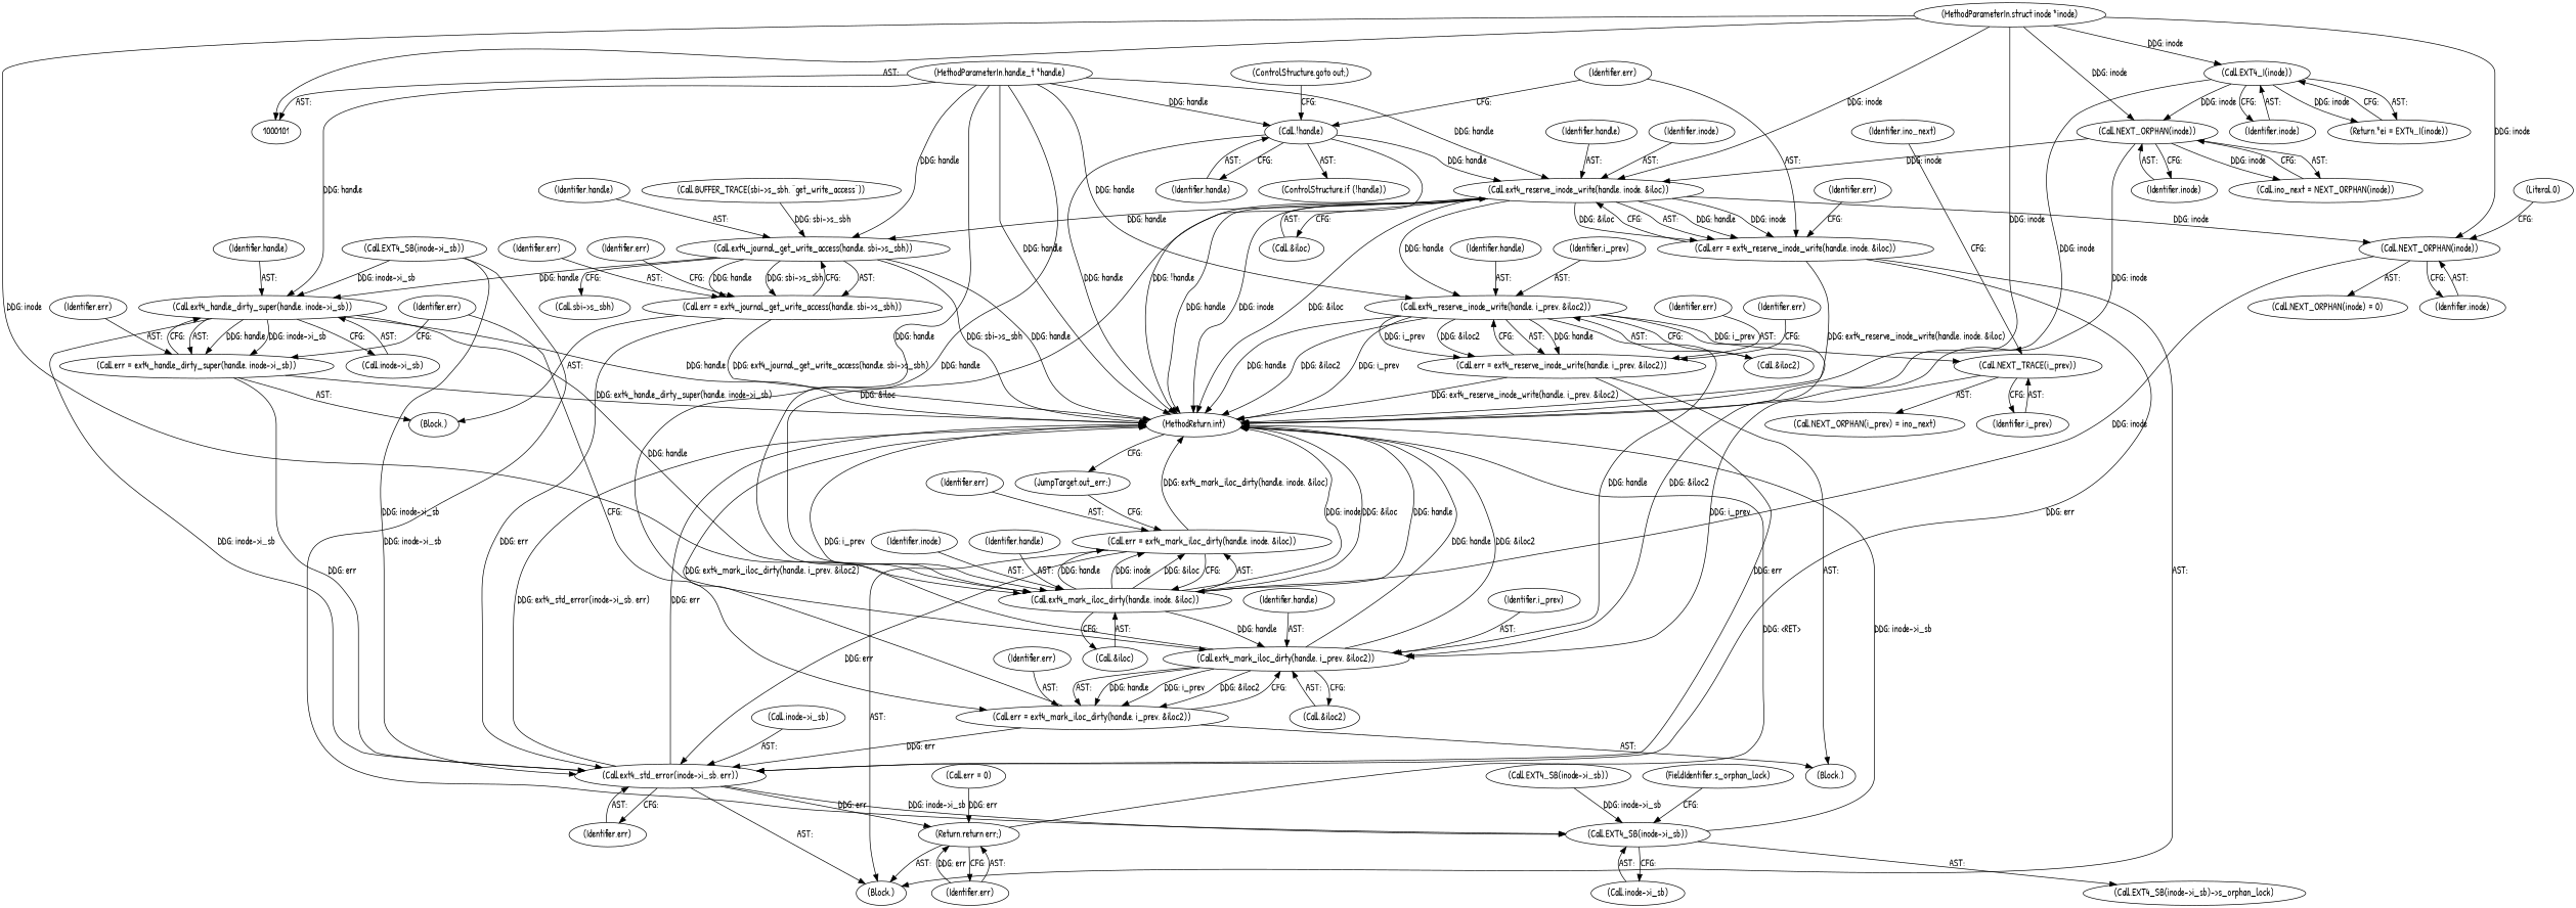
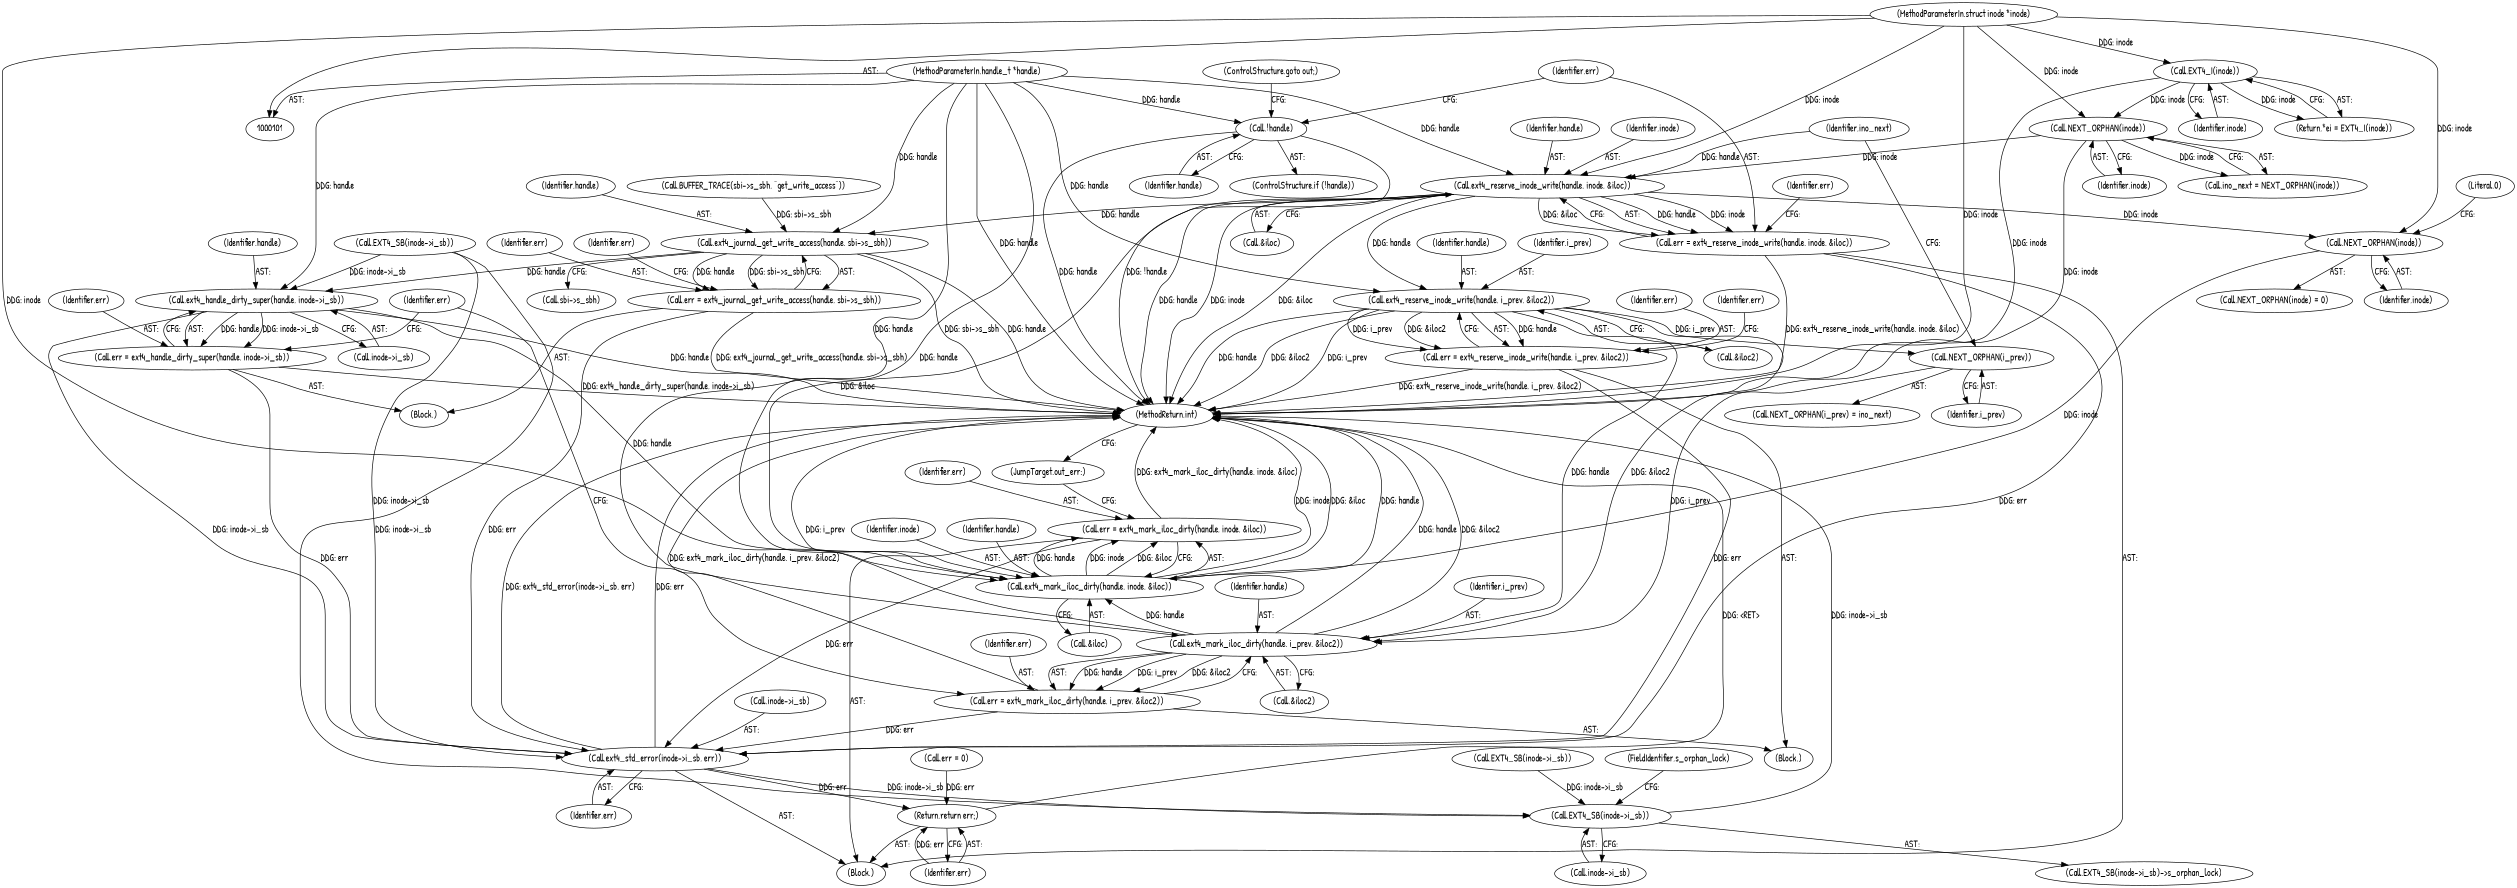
  digraph {
    fontname="Patrick Hand"
    node [fontname="Patrick Hand"]
    edge [fontname="Patrick Hand"]
    n1 [label="(Call,ext4_reserve_inode_write(handle, inode, &iloc))"]
    n2 [label="(Call,err = ext4_reserve_inode_write(handle, inode, &iloc))"]
    n3 [label="(Call,ext4_journal_get_write_access(handle, sbi->s_sbh))"]
    n4 [label="(Call,ext4_mark_iloc_dirty(handle, inode, &iloc))"]
    n5 [label="(Call,ext4_reserve_inode_write(handle, i_prev, &iloc2))"]
    n6 [label="(Call,NEXT_ORPHAN(inode))"]
    n7 [label="(Call,&iloc)"]
    n8 [label="(MethodReturn,int)"]
    n9 [label="(Call,ext4_std_error(inode->i_sb, err))"]
    n10 [label="(Block,)"]
    n11 [label="(Call,ext4_handle_dirty_super(handle, inode->i_sb))"]
    n12 [label="(Call,err = ext4_journal_get_write_access(handle, sbi->s_sbh))"]
    n13 [label="(Call,sbi->s_sbh)"]
    n14 [label="(Call,err = ext4_mark_iloc_dirty(handle, inode, &iloc))"]
    n15 [label="(Call,&iloc)"]
    n16 [label="(Call,ext4_mark_iloc_dirty(handle, i_prev, &iloc2))"]
    n17 [label="(Call,err = ext4_reserve_inode_write(handle, i_prev, &iloc2))"]
-   n18 [label="(Call,NEXT_TRACE(i_prev))"]
+   n18 [label="(Call,NEXT_ORPHAN(i_prev))"]
    n19 [label="(Call,&iloc2)"]
    n20 [label="(Identifier,inode)"]
    n21 [label="(Call,NEXT_ORPHAN(inode) = 0)"]
    n22 [label="(JumpTarget,out_err:)"]
    n23 [label="(Call,!handle)"]
    n24 [label="(ControlStructure,if (!handle))"]
    n25 [label="(Identifier,handle)"]
    n26 [label="(MethodParameterIn,handle_t *handle)"]
    1000101
    n28 [label="(Call,err = ext4_handle_dirty_super(handle, inode->i_sb))"]
    n29 [label="(Call,inode->i_sb)"]
    n30 [label="(Call,err = ext4_mark_iloc_dirty(handle, i_prev, &iloc2))"]
    n31 [label="(Call,&iloc2)"]
    n32 [label="(Call,NEXT_ORPHAN(inode))"]
    n33 [label="(Call,ino_next = NEXT_ORPHAN(inode))"]
    n34 [label="(Identifier,inode)"]
    n35 [label="(Call,EXT4_I(inode))"]
    n36 [label="(Identifier,inode)"]
    n37 [label="(Return,*ei = EXT4_I(inode))"]
    n38 [label="(MethodParameterIn,struct inode *inode)"]
    n39 [label="(Call,EXT4_SB(inode->i_sb))"]
    n40 [label="(Return,return err;)"]
    n41 [label="(Identifier,err)"]
    n42 [label="(Call,inode->i_sb)"]
    n43 [label="(Call,EXT4_SB(inode->i_sb)->s_orphan_lock)"]
    n44 [label="(Identifier,err)"]
    n45 [label="(Block,)"]
    n46 [label="(Block,)"]
    n47 [label="(Identifier,i_prev)"]
    n48 [label="(Call,NEXT_ORPHAN(i_prev) = ino_next)"]
    n49 [label="(Call,BUFFER_TRACE(sbi->s_sbh, \"get_write_access\"))"]
    n50 [label="(Identifier,i_prev)"]
    n51 [label="(FieldIdentifier,s_orphan_lock)"]
    n52 [label="(Identifier,err)"]
    n53 [label="(Identifier,err)"]
    n54 [label="(Identifier,err)"]
    n55 [label="(Identifier,handle)"]
    n56 [label="(Identifier,inode)"]
    n57 [label="(Identifier,i_prev)"]
    n58 [label="(Identifier,handle)"]
    n59 [label="(Identifier,err)"]
    n60 [label="(Identifier,ino_next)"]
    n61 [label="(Call,EXT4_SB(inode->i_sb))"]
    n62 [label="(Identifier,err)"]
    n63 [label="(Identifier,err)"]
    n64 [label="(Identifier,handle)"]
    n65 [label="(Call,EXT4_SB(inode->i_sb))"]
    n66 [label="(Literal,0)"]
    n67 [label="(Identifier,handle)"]
    n68 [label="(Call,inode->i_sb)"]
    n69 [label="(Identifier,handle)"]
    n70 [label="(Identifier,handle)"]
    n71 [label="(Identifier,err)"]
    n72 [label="(Call,err = 0)"]
    n73 [label="(Identifier,inode)"]
    n74 [label="(Identifier,err)"]
    n75 [label="(ControlStructure,goto out;)"]
    n76 [label="(Identifier,err)"]
    n77 [label="(Identifier,err)"]
    n1 -> n2 [label="AST: "]
    n1 -> n2 [label="DDG: handle"]
    n1 -> n2 [label="DDG: inode"]
    n1 -> n2 [label="DDG: &iloc"]
    n1 -> n3 [label="DDG: handle"]
    n1 -> n4 [label="DDG: &iloc"]
    n1 -> n5 [label="DDG: handle"]
    n1 -> n6 [label="DDG: inode"]
    n1 -> n7 [label="CFG: "]
    n1 -> n8 [label="DDG: handle"]
    n1 -> n8 [label="DDG: inode"]
    n1 -> n8 [label="DDG: &iloc"]
    n2 -> n1 [label="CFG: "]
    n2 -> n8 [label="DDG: ext4_reserve_inode_write(handle, inode, &iloc)"]
    n2 -> n9 [label="DDG: err"]
    n2 -> n10 [label="AST: "]
    n3 -> n8 [label="DDG: sbi->s_sbh"]
    n3 -> n8 [label="DDG: handle"]
    n3 -> n11 [label="DDG: handle"]
    n3 -> n12 [label="AST: "]
    n3 -> n12 [label="DDG: handle"]
    n3 -> n12 [label="DDG: sbi->s_sbh"]
    n3 -> n13 [label="CFG: "]
    n4 -> n8 [label="DDG: handle"]
    n4 -> n8 [label="DDG: inode"]
    n4 -> n8 [label="DDG: &iloc"]
    n4 -> n14 [label="AST: "]
    n4 -> n14 [label="DDG: handle"]
    n4 -> n14 [label="DDG: inode"]
    n4 -> n14 [label="DDG: &iloc"]
    n4 -> n15 [label="CFG: "]
    n5 -> n8 [label="DDG: i_prev"]
    n5 -> n8 [label="DDG: handle"]
    n5 -> n8 [label="DDG: &iloc2"]
    n5 -> n16 [label="DDG: handle"]
    n5 -> n16 [label="DDG: &iloc2"]
    n5 -> n17 [label="AST: "]
    n5 -> n17 [label="DDG: handle"]
    n5 -> n17 [label="DDG: i_prev"]
    n5 -> n17 [label="DDG: &iloc2"]
    n5 -> n18 [label="DDG: i_prev"]
    n5 -> n19 [label="CFG: "]
    n6 -> n4 [label="DDG: inode"]
    n6 -> n20 [label="CFG: "]
    n6 -> n21 [label="AST: "]
    n7 -> n1 [label="AST: "]
    n8 -> n22 [label="CFG: "]
    n9 -> n8 [label="DDG: ext4_std_error(inode->i_sb, err)"]
    n9 -> n8 [label="DDG: err"]
    n9 -> n10 [label="AST: "]
    n9 -> n39 [label="DDG: inode->i_sb"]
    n9 -> n40 [label="DDG: err"]
    n9 -> n41 [label="CFG: "]
    n11 -> n4 [label="DDG: handle"]
    n11 -> n8 [label="DDG: handle"]
    n11 -> n9 [label="DDG: inode->i_sb"]
    n11 -> n28 [label="AST: "]
    n11 -> n28 [label="DDG: handle"]
    n11 -> n28 [label="DDG: inode->i_sb"]
    n11 -> n29 [label="CFG: "]
    n12 -> n3 [label="CFG: "]
    n12 -> n8 [label="DDG: ext4_journal_get_write_access(handle, sbi->s_sbh)"]
    n12 -> n9 [label="DDG: err"]
    n12 -> n45 [label="AST: "]
    n14 -> n4 [label="CFG: "]
    n14 -> n8 [label="DDG: ext4_mark_iloc_dirty(handle, inode, &iloc)"]
    n14 -> n9 [label="DDG: err"]
    n14 -> n10 [label="AST: "]
    n15 -> n4 [label="AST: "]
-   n4 -> n16 [label="DDG: handle"]
+   n16 -> n4 [label="DDG: handle"]
    n16 -> n8 [label="DDG: handle"]
    n16 -> n8 [label="DDG: &iloc2"]
    n16 -> n8 [label="DDG: i_prev"]
    n16 -> n30 [label="AST: "]
    n16 -> n30 [label="DDG: handle"]
    n16 -> n30 [label="DDG: i_prev"]
    n16 -> n30 [label="DDG: &iloc2"]
    n16 -> n31 [label="CFG: "]
    n17 -> n5 [label="CFG: "]
    n17 -> n8 [label="DDG: ext4_reserve_inode_write(handle, i_prev, &iloc2)"]
    n17 -> n9 [label="DDG: err"]
    n17 -> n46 [label="AST: "]
    n18 -> n16 [label="DDG: i_prev"]
    n18 -> n47 [label="CFG: "]
    n18 -> n48 [label="AST: "]
    n19 -> n5 [label="AST: "]
    n20 -> n6 [label="AST: "]
    n22 -> n14 [label="CFG: "]
-   n23 -> n1 [label="DDG: handle"]
+   n60 -> n1 [label="DDG: handle"]
    n23 -> n8 [label="DDG: !handle"]
    n23 -> n8 [label="DDG: handle"]
    n23 -> n24 [label="AST: "]
    n23 -> n25 [label="CFG: "]
    n25 -> n23 [label="AST: "]
    n26 -> n1 [label="DDG: handle"]
    n26 -> n3 [label="DDG: handle"]
    n26 -> n4 [label="DDG: handle"]
    n26 -> n5 [label="DDG: handle"]
    n26 -> n8 [label="DDG: handle"]
    n26 -> n11 [label="DDG: handle"]
    n26 -> n16 [label="DDG: handle"]
    n26 -> n23 [label="DDG: handle"]
    n26 -> 1000101 [label="AST: "]
    n28 -> n8 [label="DDG: ext4_handle_dirty_super(handle, inode->i_sb)"]
    n28 -> n9 [label="DDG: err"]
    n28 -> n11 [label="CFG: "]
    n28 -> n45 [label="AST: "]
    n29 -> n11 [label="AST: "]
    n30 -> n8 [label="DDG: ext4_mark_iloc_dirty(handle, i_prev, &iloc2)"]
    n30 -> n9 [label="DDG: err"]
    n30 -> n16 [label="CFG: "]
    n30 -> n46 [label="AST: "]
    n31 -> n16 [label="AST: "]
    n32 -> n1 [label="DDG: inode"]
    n32 -> n8 [label="DDG: inode"]
    n32 -> n33 [label="AST: "]
    n32 -> n33 [label="DDG: inode"]
    n32 -> n34 [label="CFG: "]
    n33 -> n32 [label="CFG: "]
    n34 -> n32 [label="AST: "]
    n35 -> n8 [label="DDG: inode"]
    n35 -> n32 [label="DDG: inode"]
    n35 -> n36 [label="CFG: "]
    n35 -> n37 [label="AST: "]
    n35 -> n37 [label="DDG: inode"]
    n36 -> n35 [label="AST: "]
    n37 -> n35 [label="CFG: "]
    n38 -> n1 [label="DDG: inode"]
    n38 -> n4 [label="DDG: inode"]
    n38 -> n6 [label="DDG: inode"]
    n38 -> n8 [label="DDG: inode"]
    n38 -> 1000101 [label="AST: "]
    n38 -> n32 [label="DDG: inode"]
    n38 -> n35 [label="DDG: inode"]
    n39 -> n8 [label="DDG: inode->i_sb"]
    n39 -> n42 [label="CFG: "]
    n39 -> n43 [label="AST: "]
    n40 -> n8 [label="DDG: <RET>"]
    n40 -> n10 [label="AST: "]
    n40 -> n44 [label="CFG: "]
    n41 -> n9 [label="AST: "]
    n42 -> n39 [label="AST: "]
    n44 -> n40 [label="AST: "]
    n44 -> n40 [label="DDG: err"]
    n47 -> n18 [label="AST: "]
    n49 -> n3 [label="DDG: sbi->s_sbh"]
    n50 -> n5 [label="AST: "]
    n51 -> n39 [label="CFG: "]
    n52 -> n28 [label="AST: "]
    n53 -> n14 [label="AST: "]
    n54 -> n17 [label="CFG: "]
    n55 -> n11 [label="AST: "]
    n56 -> n4 [label="AST: "]
    n57 -> n16 [label="AST: "]
    n58 -> n3 [label="AST: "]
    n59 -> n12 [label="CFG: "]
    n60 -> n18 [label="CFG: "]
    n61 -> n9 [label="DDG: inode->i_sb"]
    n61 -> n11 [label="DDG: inode->i_sb"]
    n61 -> n39 [label="DDG: inode->i_sb"]
    n62 -> n12 [label="AST: "]
    n63 -> n2 [label="CFG: "]
    n64 -> n1 [label="AST: "]
    n65 -> n39 [label="DDG: inode->i_sb"]
    n66 -> n6 [label="CFG: "]
    n67 -> n16 [label="AST: "]
    n68 -> n9 [label="AST: "]
    n69 -> n4 [label="AST: "]
    n70 -> n5 [label="AST: "]
    n71 -> n30 [label="AST: "]
    n72 -> n40 [label="DDG: err"]
    n73 -> n1 [label="AST: "]
    n74 -> n2 [label="AST: "]
    n74 -> n23 [label="CFG: "]
    n75 -> n23 [label="CFG: "]
    n76 -> n28 [label="CFG: "]
    n76 -> n30 [label="CFG: "]
    n77 -> n17 [label="AST: "]
  }
